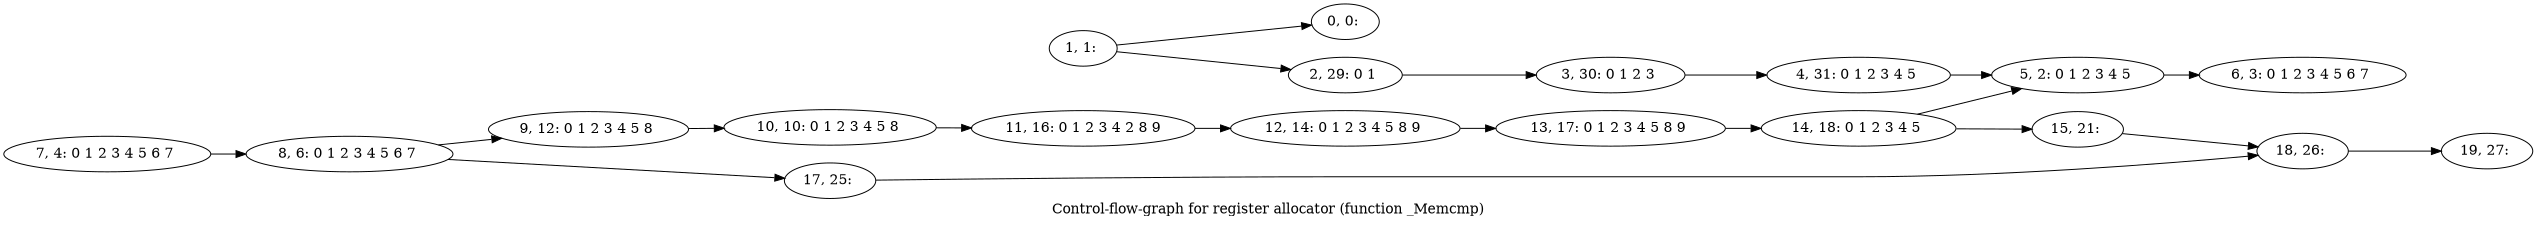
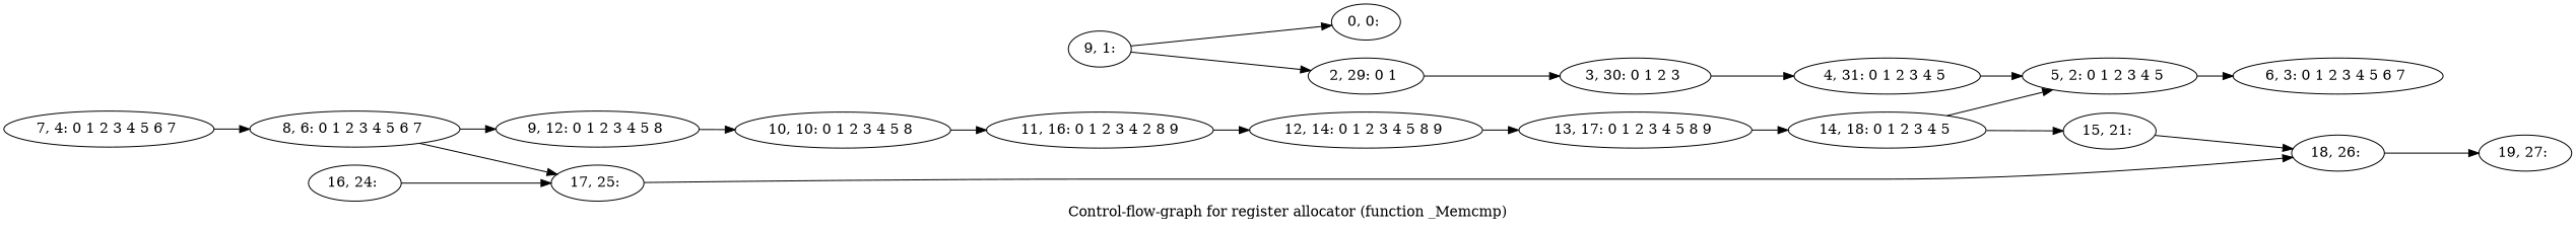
  digraph {
    label="Control-flow-graph for register allocator (function _Memcmp)"
    rankdir=LR
    n1 [label="0, 0: "]
-   n2 [label="1, 1: "]
+   n2 [label="9, 1:"]
    n3 [label="2, 29: 0 1 "]
    n4 [label="3, 30: 0 1 2 3 "]
    n5 [label="4, 31: 0 1 2 3 4 5 "]
    n6 [label="5, 2: 0 1 2 3 4 5 "]
    n7 [label="6, 3: 0 1 2 3 4 5 6 7 "]
    n8 [label="7, 4: 0 1 2 3 4 5 6 7 "]
    n9 [label="8, 6: 0 1 2 3 4 5 6 7 "]
    n10 [label="9, 12: 0 1 2 3 4 5 8 "]
    n11 [label="17, 25: "]
    n12 [label="10, 10: 0 1 2 3 4 5 8 "]
+   n13 [label="16, 24: "]
    n14 [label="11, 16: 0 1 2 3 4 2 8 9"]
    n15 [label="12, 14: 0 1 2 3 4 5 8 9 "]
    n16 [label="13, 17: 0 1 2 3 4 5 8 9 "]
    n17 [label="14, 18: 0 1 2 3 4 5 "]
    n18 [label="15, 21: "]
    n19 [label="18, 26: "]
    n20 [label="19, 27: "]
    n2 -> n1
    n2 -> n3
    n3 -> n4
    n4 -> n5
    n5 -> n6
    n6 -> n7
    n8 -> n9
    n9 -> n10
    n9 -> n11
    n10 -> n12
    n11 -> n19
    n12 -> n14
+   n13 -> n11
    n14 -> n15
    n15 -> n16
    n16 -> n17
    n17 -> n6
    n17 -> n18
    n18 -> n19
    n19 -> n20
  }
